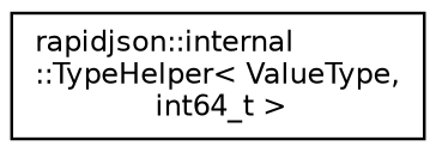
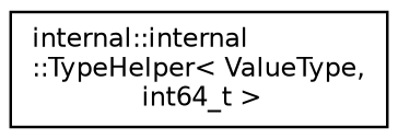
  digraph {
    rankdir=TB
-   n1 [color=black fillcolor=white fontname=Helvetica fontsize=10 height=0.2 label="rapidjson::internal\l::TypeHelper\< ValueType,\l int64_t \>" shape=record style=filled width=0.4]
+   n1 [color=black fillcolor=white fontname=Helvetica fontsize=10 height=0.2 label="internal::internal\l::TypeHelper\< ValueType,\l int64_t \>" shape=record style=filled width=0.4]
  }
